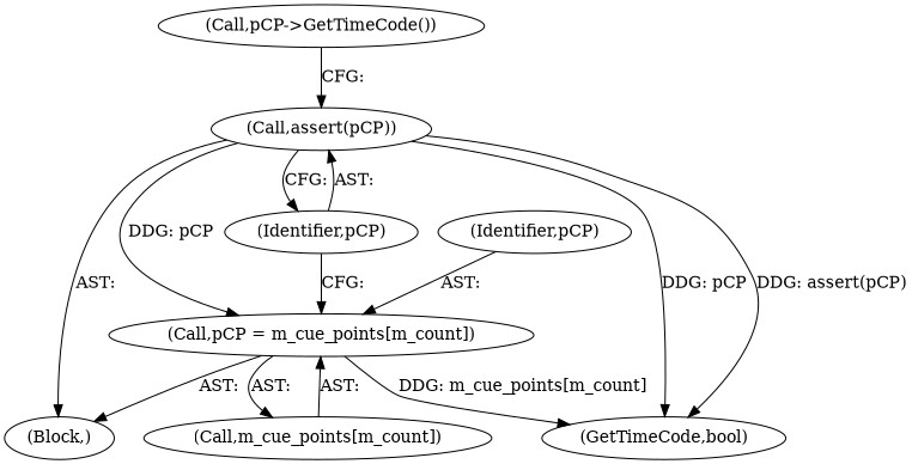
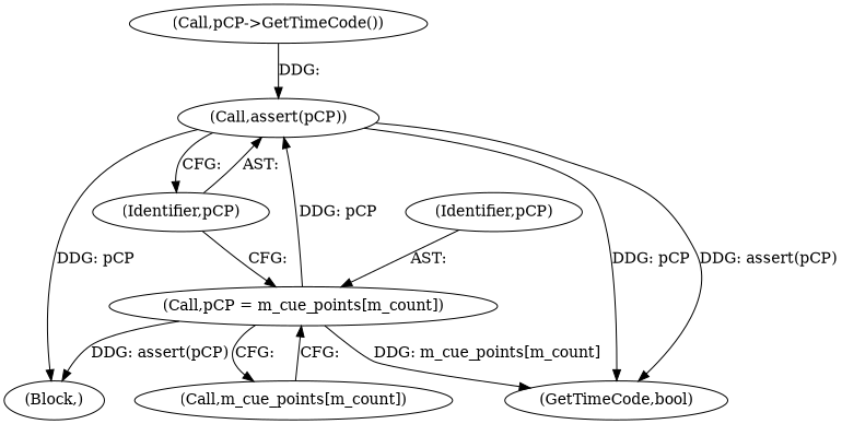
  digraph {
    n1 [label="(Call,assert(pCP))"]
    n2 [label="(Block,)"]
    n3 [label="(GetTimeCode,bool)"]
    n4 [label="(Identifier,pCP)"]
    n5 [label="(Call,pCP = m_cue_points[m_count])"]
    n6 [label="(Call,m_cue_points[m_count])"]
    n7 [label="(Call,pCP->GetTimeCode())"]
    n8 [label="(Identifier,pCP)"]
-   n1 -> n2 [label="AST: "]
+   n1 -> n2 [label="DDG: pCP"]
    n1 -> n3 [label="DDG: pCP"]
    n1 -> n3 [label="DDG: assert(pCP)"]
    n1 -> n4 [label="CFG: "]
    n4 -> n1 [label="AST: "]
    n4 -> n5 [label="CFG: "]
-   n1 -> n5 [label="DDG: pCP"]
-   n5 -> n2 [label="AST: "]
+   n5 -> n1 [label="DDG: pCP"]
+   n5 -> n2 [label="DDG: assert(pCP)"]
    n5 -> n3 [label="DDG: m_cue_points[m_count]"]
-   n5 -> n6 [label="AST: "]
-   n6 -> n5 [label="AST: "]
-   n7 -> n1 [label="CFG: "]
+   n5 -> n6 [label="CFG: "]
+   n6 -> n5 [label="CFG: "]
+   n7 -> n1 [label="DDG: "]
    n8 -> n5 [label="AST: "]
  }
